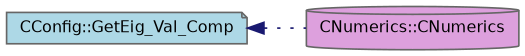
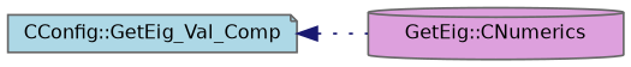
  digraph {
    rankdir=LR
    node [color=gray40 fontname=Helvetica fontsize=10 style=filled]
    n1 [fillcolor=lightblue fontcolor=black height=0.2 label="CConfig::GetEig_Val_Comp" shape=note width=0.4]
-   n2 [fillcolor=plum height=0.2 label="CNumerics::CNumerics" shape=cylinder width=0.4]
+   n2 [fillcolor=plum height=0.2 label="GetEig::CNumerics" shape=cylinder width=0.4]
    n1 -> n2 [color=midnightblue dir=back fontname=Helvetica fontsize=10 labelfontname=Helvetica labelfontsize=10 style=dotted]
  }
